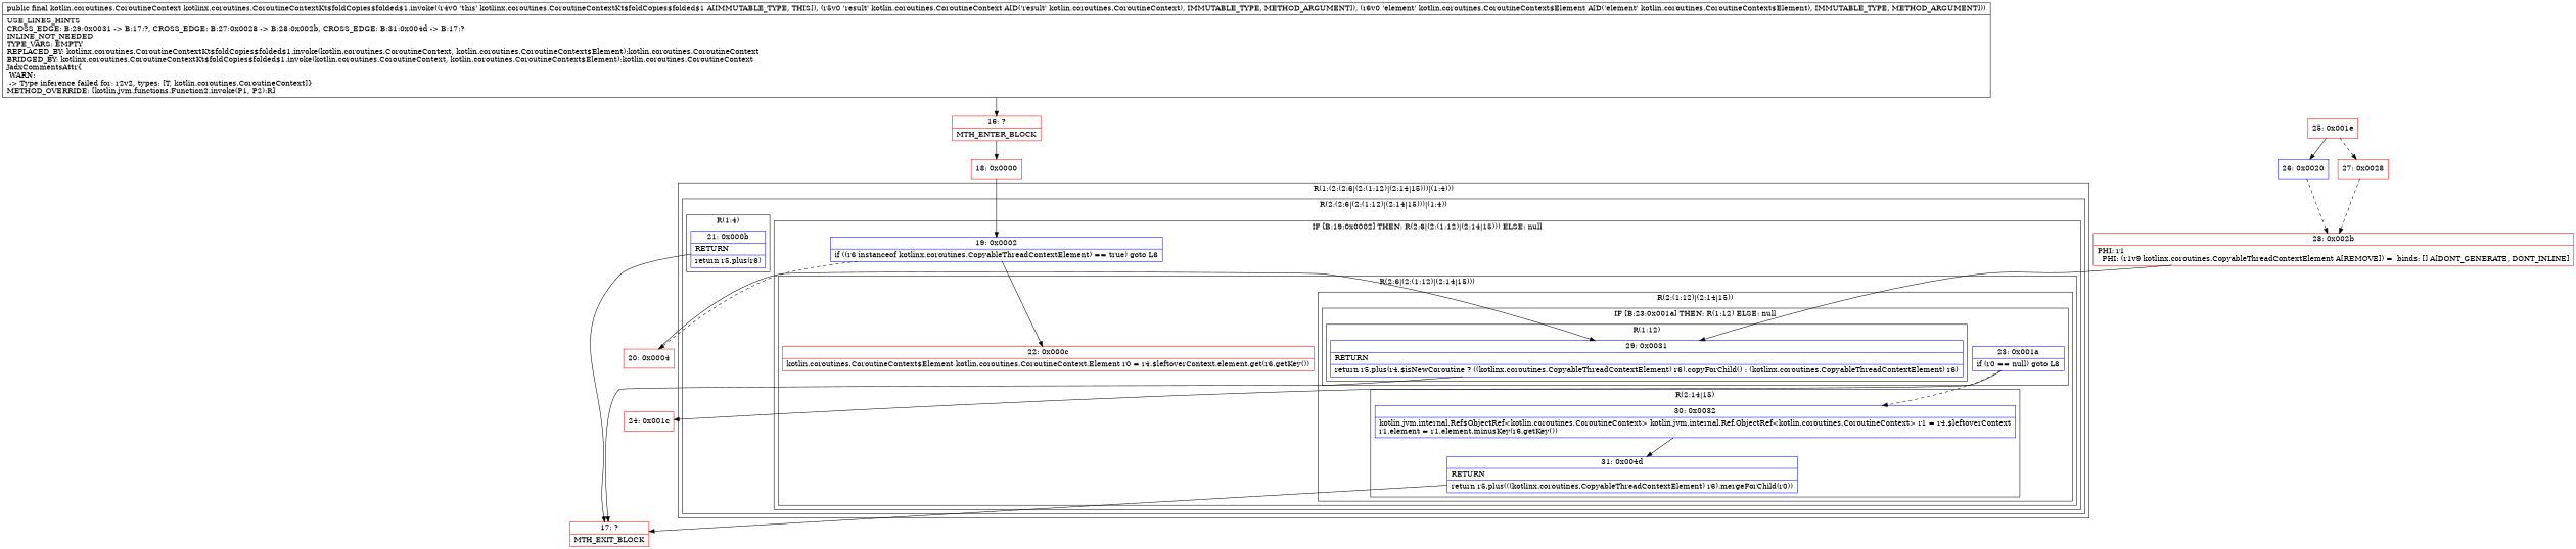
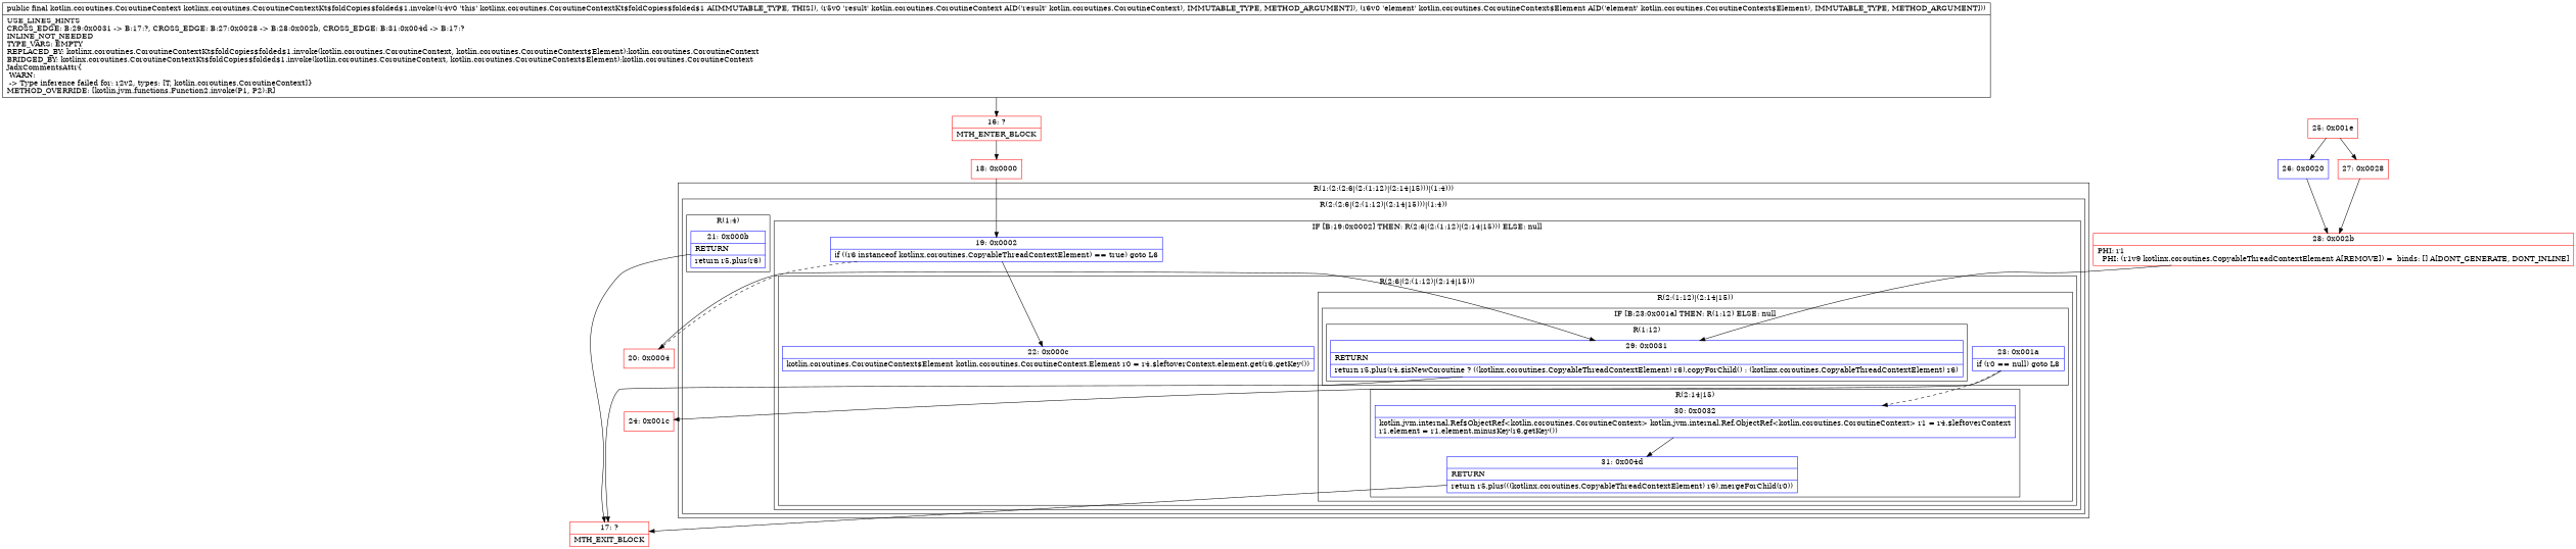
  digraph {
    node [color=blue shape=record]
    n1 [label="{29\:\ 0x0031|RETURN\l|return r5.plus(r4.$isNewCoroutine ? ((kotlinx.coroutines.CopyableThreadContextElement) r6).copyForChild() : (kotlinx.coroutines.CopyableThreadContextElement) r6)\l}"]
    n2 [label="{23\:\ 0x001a|if (r0 == null) goto L8\l}"]
    n3 [label="{30\:\ 0x0032|kotlin.jvm.internal.Ref$ObjectRef\<kotlin.coroutines.CoroutineContext\> kotlin.jvm.internal.Ref.ObjectRef\<kotlin.coroutines.CoroutineContext\> r1 = r4.$leftoverContext\lr1.element = r1.element.minusKey(r6.getKey())\l}"]
    n4 [label="{31\:\ 0x004d|RETURN\l|return r5.plus(((kotlinx.coroutines.CopyableThreadContextElement) r6).mergeForChild(r0))\l}"]
-   n5 [color=red label="{22\:\ 0x000c|kotlin.coroutines.CoroutineContext$Element kotlin.coroutines.CoroutineContext.Element r0 = r4.$leftoverContext.element.get(r6.getKey())\l}"]
+   n5 [label="{22\:\ 0x000c|kotlin.coroutines.CoroutineContext$Element kotlin.coroutines.CoroutineContext.Element r0 = r4.$leftoverContext.element.get(r6.getKey())\l}"]
    n6 [label="{19\:\ 0x0002|if ((r6 instanceof kotlinx.coroutines.CopyableThreadContextElement) == true) goto L6\l}"]
    n7 [label="{21\:\ 0x000b|RETURN\l|return r5.plus(r6)\l}"]
    n8 [color=red label="{17\:\ ?|MTH_EXIT_BLOCK\l}"]
    n9 [color=red label="{24\:\ 0x001c}"]
    n10 [color=red label="{20\:\ 0x0004}"]
    n11 [color=red label="{16\:\ ?|MTH_ENTER_BLOCK\l}"]
    n12 [color=red label="{18\:\ 0x0000}"]
    n13 [color=red label="{25\:\ 0x001e}"]
    n14 [label="{26\:\ 0x0020}"]
    n15 [color=red label="{27\:\ 0x0028}"]
    n16 [color=red label="{28\:\ 0x002b|PHI: r1 \l  PHI: (r1v9 kotlinx.coroutines.CopyableThreadContextElement A[REMOVE]) =  binds: [] A[DONT_GENERATE, DONT_INLINE]\l}"]
    n17 [label="{public final kotlin.coroutines.CoroutineContext kotlinx.coroutines.CoroutineContextKt$foldCopies$folded$1.invoke((r4v0 'this' kotlinx.coroutines.CoroutineContextKt$foldCopies$folded$1 A[IMMUTABLE_TYPE, THIS]), (r5v0 'result' kotlin.coroutines.CoroutineContext A[D('result' kotlin.coroutines.CoroutineContext), IMMUTABLE_TYPE, METHOD_ARGUMENT]), (r6v0 'element' kotlin.coroutines.CoroutineContext$Element A[D('element' kotlin.coroutines.CoroutineContext$Element), IMMUTABLE_TYPE, METHOD_ARGUMENT]))  | USE_LINES_HINTS\lCROSS_EDGE: B:29:0x0031 \-\> B:17:?, CROSS_EDGE: B:27:0x0028 \-\> B:28:0x002b, CROSS_EDGE: B:31:0x004d \-\> B:17:?\lINLINE_NOT_NEEDED\lTYPE_VARS: EMPTY\lREPLACED_BY: kotlinx.coroutines.CoroutineContextKt$foldCopies$folded$1.invoke(kotlin.coroutines.CoroutineContext, kotlin.coroutines.CoroutineContext$Element):kotlin.coroutines.CoroutineContext\lBRIDGED_BY: kotlinx.coroutines.CoroutineContextKt$foldCopies$folded$1.invoke(kotlin.coroutines.CoroutineContext, kotlin.coroutines.CoroutineContext$Element):kotlin.coroutines.CoroutineContext\lJadxCommentsAttr\{\l WARN: \l \-\> Type inference failed for: r2v2, types: [T, kotlin.coroutines.CoroutineContext]\}\lMETHOD_OVERRIDE: [kotlin.jvm.functions.Function2.invoke(P1, P2):R]\l}" color=""]
    subgraph cluster_1 {
      label="R(1:(2:(2:6|(2:(1:12)|(2:14|15)))|(1:4)))"
      subgraph cluster_2 {
        label="R(2:(2:6|(2:(1:12)|(2:14|15)))|(1:4))"
        subgraph cluster_3 {
          label="IF [B:19:0x0002] THEN: R(2:6|(2:(1:12)|(2:14|15))) ELSE: null"
          n6
          subgraph cluster_4 {
            label="R(2:6|(2:(1:12)|(2:14|15)))"
            n5
            subgraph cluster_5 {
              label="R(2:(1:12)|(2:14|15))"
              subgraph cluster_6 {
                label="IF [B:23:0x001a] THEN: R(1:12) ELSE: null"
                n2
                subgraph cluster_7 {
                  label="R(1:12)"
                  n1
                }
              }
              subgraph cluster_8 {
                label="R(2:14|15)"
                n3
                n4
              }
            }
          }
        }
        subgraph cluster_9 {
          label="R(1:4)"
          n7
        }
      }
    }
    n1 -> n8
    n2 -> n3 [style=dashed]
    n2 -> n9
    n3 -> n4
    n4 -> n8
    n6 -> n5
    n6 -> n10 [style=dashed]
    n7 -> n8
    n10 -> n1
    n11 -> n12
    n12 -> n6
    n13 -> n14
-   n13 -> n15 [style=dashed]
-   n14 -> n16 [style=dashed]
-   n15 -> n16 [style=dashed]
+   n13 -> n15
+   n14 -> n16
+   n15 -> n16
    n16 -> n1
    n17 -> n11
  }
